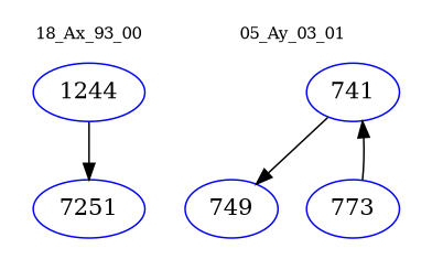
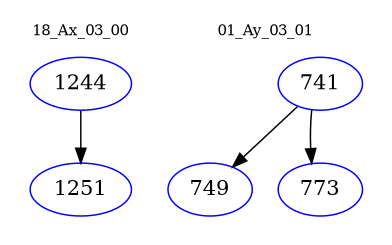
  digraph {
    node [color=blue]
    edge [color=black]
    n1 [label=1244]
-   n2 [label=7251]
+   n2 [label=1251]
    n3 [label=741]
    n4 [label=749]
    n5 [label=773]
    subgraph cluster_1 {
      color=white
      fontsize=10
-     label="18_Ax_93_00"
+     label="18_Ax_03_00"
      n1
      n2
    }
    subgraph cluster_2 {
      color=white
      fontsize=10
-     label="05_Ay_03_01"
+     label="01_Ay_03_01"
      n3
      n4
      n5
    }
    n1 -> n2
    n3 -> n4
-   n5 -> n3
+   n3 -> n5
  }
